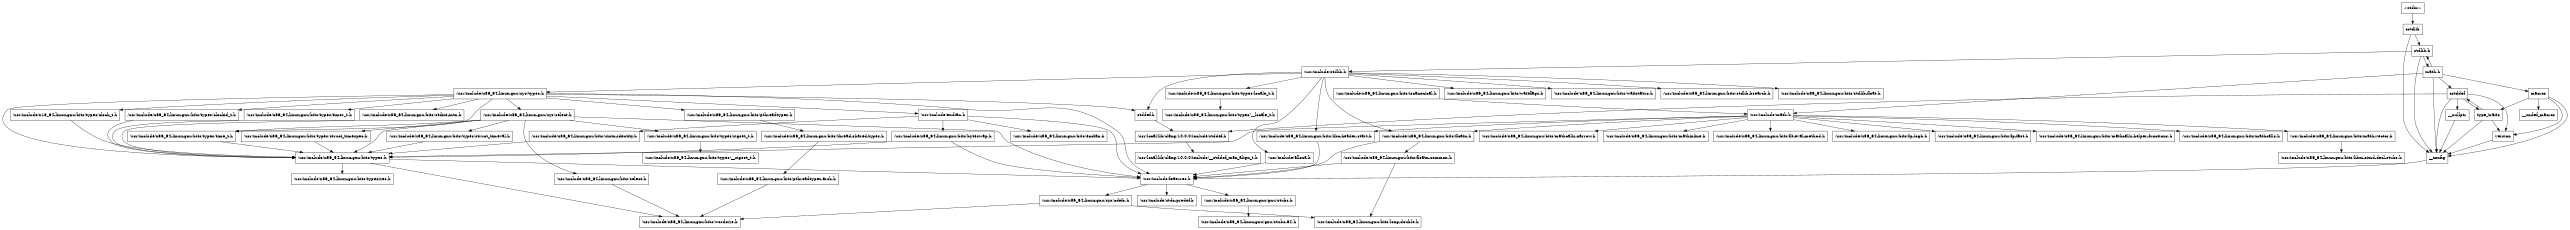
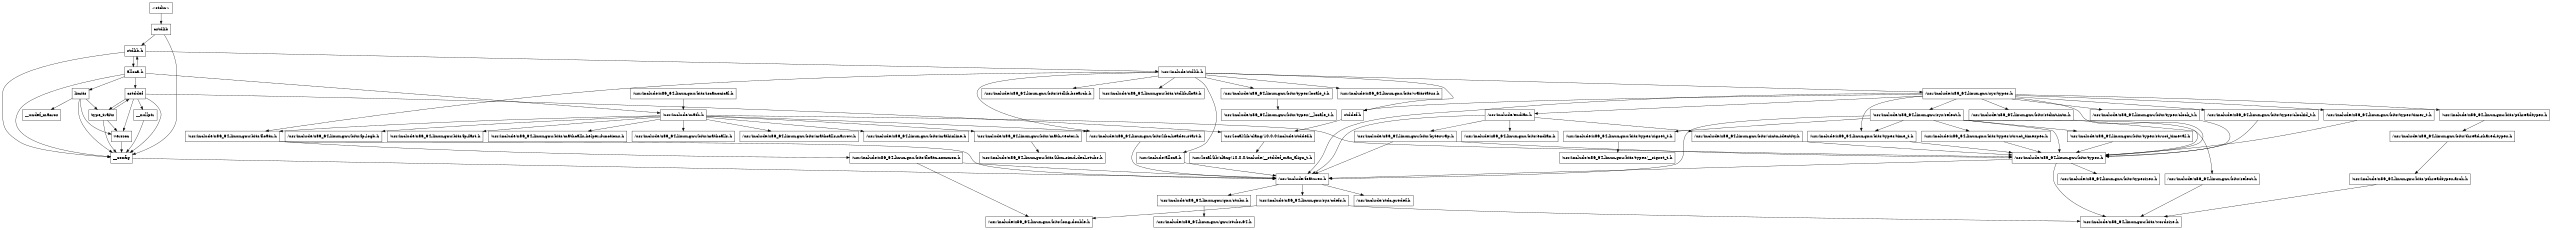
  digraph {
    node [shape=box]
    n1 [label="\<stdin\>"]
    n2 [label=cstdlib]
    n3 [label="stdlib.h"]
    n4 [label=__config]
    n5 [label="/usr/include/stdlib.h"]
-   n6 [label="math.h"]
+   n6 [label="alloca.h"]
    n7 [label="/usr/include/features.h"]
    n8 [label="/usr/include/x86_64-linux-gnu/bits/libc-header-start.h"]
    n9 [label="stddef.h"]
-   n10 [label="/usr/include/x86_64-linux-gnu/bits/waitflags.h"]
    n11 [label="/usr/include/x86_64-linux-gnu/bits/waitstatus.h"]
    n12 [label="/usr/include/x86_64-linux-gnu/bits/floatn.h"]
    n13 [label="/usr/include/x86_64-linux-gnu/bits/types/locale_t.h"]
    n14 [label="/usr/include/x86_64-linux-gnu/sys/types.h"]
    n15 [label="/usr/include/alloca.h"]
    n16 [label="/usr/include/x86_64-linux-gnu/bits/stdlib-bsearch.h"]
    n17 [label="/usr/include/x86_64-linux-gnu/bits/stdlib-float.h"]
    n18 [label="/usr/include/math.h"]
-   n19 [label=macros]
+   n19 [label=limits]
    n20 [label=cstddef]
    n21 [label="/usr/local/lib/clang/10.0.0/include/stddef.h"]
    n22 [label="/usr/include/x86_64-linux-gnu/bits/floatn-common.h"]
    n23 [label="/usr/include/x86_64-linux-gnu/bits/types/__locale_t.h"]
    n24 [label="/usr/include/x86_64-linux-gnu/bits/types.h"]
-   n25 [label="/usr/include/x16_64-linux-gnu/bits/types/clock_t.h"]
+   n25 [label="/usr/include/x86_64-linux-gnu/bits/types/clock_t.h"]
    n26 [label="/usr/include/x86_64-linux-gnu/bits/types/clockid_t.h"]
    n27 [label="/usr/include/x86_64-linux-gnu/bits/types/time_t.h"]
    n28 [label="/usr/include/x86_64-linux-gnu/bits/types/timer_t.h"]
    n29 [label="/usr/include/x86_64-linux-gnu/bits/stdint-intn.h"]
    n30 [label="/usr/include/endian.h"]
    n31 [label="/usr/include/x86_64-linux-gnu/sys/select.h"]
    n32 [label="/usr/include/x86_64-linux-gnu/bits/pthreadtypes.h"]
    n33 [label="/usr/include/stdc-predef.h"]
    n34 [label="/usr/include/x86_64-linux-gnu/sys/cdefs.h"]
    n35 [label="/usr/include/x86_64-linux-gnu/gnu/stubs.h"]
    n36 [label="/usr/local/lib/clang/10.0.0/include/__stddef_max_align_t.h"]
    n37 [label="/usr/include/x86_64-linux-gnu/bits/long-double.h"]
    n38 [label="/usr/include/x86_64-linux-gnu/bits/typesizes.h"]
    n39 [label="/usr/include/x86_64-linux-gnu/bits/wordsize.h"]
    n40 [label="/usr/include/x86_64-linux-gnu/bits/endian.h"]
    n41 [label="/usr/include/x86_64-linux-gnu/bits/byteswap.h"]
    n42 [label="/usr/include/x86_64-linux-gnu/bits/uintn-identity.h"]
    n43 [label="/usr/include/x86_64-linux-gnu/bits/select.h"]
    n44 [label="/usr/include/x86_64-linux-gnu/bits/types/sigset_t.h"]
    n45 [label="/usr/include/x86_64-linux-gnu/bits/types/struct_timeval.h"]
    n46 [label="/usr/include/x86_64-linux-gnu/bits/types/struct_timespec.h"]
    n47 [label="/usr/include/x86_64-linux-gnu/bits/thread-shared-types.h"]
    n48 [label="/usr/include/x86_64-linux-gnu/gnu/stubs-64.h"]
    n49 [label="/usr/include/x86_64-linux-gnu/bits/types/__sigset_t.h"]
    n50 [label="/usr/include/x86_64-linux-gnu/bits/pthreadtypes-arch.h"]
    n51 [label="/usr/include/x86_64-linux-gnu/bits/math-vector.h"]
-   n52 [label="/usr/include/x86_64-linux-gnu/bits/flt-eval-method.h"]
    n53 [label="/usr/include/x86_64-linux-gnu/bits/fp-logb.h"]
    n54 [label="/usr/include/x86_64-linux-gnu/bits/fp-fast.h"]
    n55 [label="/usr/include/x86_64-linux-gnu/bits/mathcalls-helper-functions.h"]
    n56 [label="/usr/include/x86_64-linux-gnu/bits/mathcalls.h"]
    n57 [label="/usr/include/x86_64-linux-gnu/bits/mathcalls-narrow.h"]
    n58 [label="/usr/include/x86_64-linux-gnu/bits/mathinline.h"]
    n59 [label=type_traits]
    n60 [label=version]
    n61 [label=__undef_macros]
    n62 [label="/usr/include/x86_64-linux-gnu/bits/libm-simd-decl-stubs.h"]
    n63 [label="/usr/include/x86_64-linux-gnu/bits/iscanonical.h"]
    n64 [label=__nullptr]
    n1 -> n2
    n2 -> n3
    n2 -> n4
    n3 -> n4
    n3 -> n5
    n3 -> n6
    n4 -> n7
    n5 -> n8
    n5 -> n9
-   n5 -> n10
    n5 -> n11
    n5 -> n12
    n5 -> n13
    n5 -> n14
    n5 -> n15
    n5 -> n16
    n5 -> n17
    n6 -> n3
    n6 -> n4
    n6 -> n18
    n6 -> n19
    n6 -> n20
    n7 -> n33
    n7 -> n34
    n7 -> n35
    n8 -> n7
    n9 -> n21
    n12 -> n7
    n12 -> n22
    n13 -> n23
    n14 -> n7
    n14 -> n9
    n14 -> n24
    n14 -> n25
    n14 -> n26
    n14 -> n27
    n14 -> n28
    n14 -> n29
    n14 -> n30
    n14 -> n31
    n14 -> n32
    n15 -> n7
    n18 -> n8
    n18 -> n12
    n18 -> n24
    n18 -> n51
-   n18 -> n52
    n18 -> n53
    n18 -> n54
    n18 -> n55
    n18 -> n56
    n18 -> n57
    n18 -> n58
    n19 -> n4
    n19 -> n59
    n19 -> n60
    n19 -> n61
    n20 -> n4
    n20 -> n21
    n20 -> n59
    n20 -> n60
    n20 -> n64
    n21 -> n36
    n22 -> n7
    n22 -> n37
    n24 -> n7
    n24 -> n38
    n24 -> n39
    n25 -> n24
    n26 -> n24
    n27 -> n24
    n28 -> n24
    n29 -> n24
    n30 -> n7
    n30 -> n40
    n30 -> n41
    n30 -> n42
    n31 -> n7
    n31 -> n24
    n31 -> n27
    n31 -> n43
    n31 -> n44
    n31 -> n45
    n31 -> n46
    n32 -> n47
    n34 -> n37
    n34 -> n39
    n35 -> n48
    n41 -> n7
    n41 -> n24
    n42 -> n24
    n43 -> n39
    n44 -> n49
    n45 -> n24
    n46 -> n24
    n47 -> n50
    n50 -> n39
    n51 -> n62
    n59 -> n4
    n59 -> n20
    n59 -> n60
    n60 -> n4
    n63 -> n18
    n64 -> n4
  }
